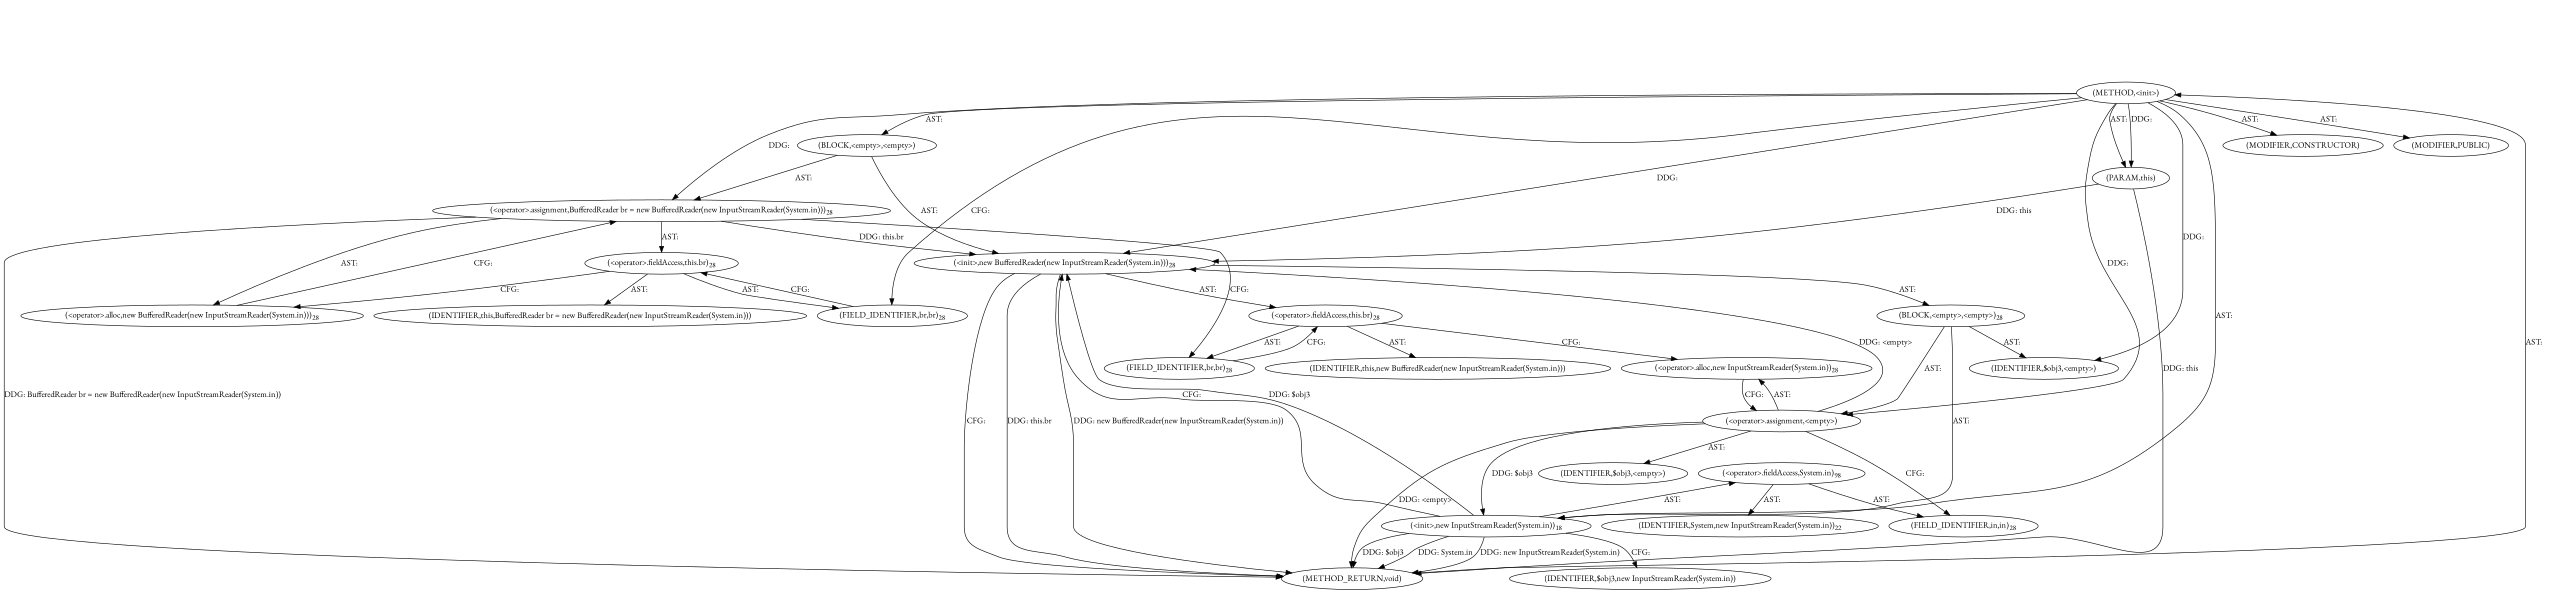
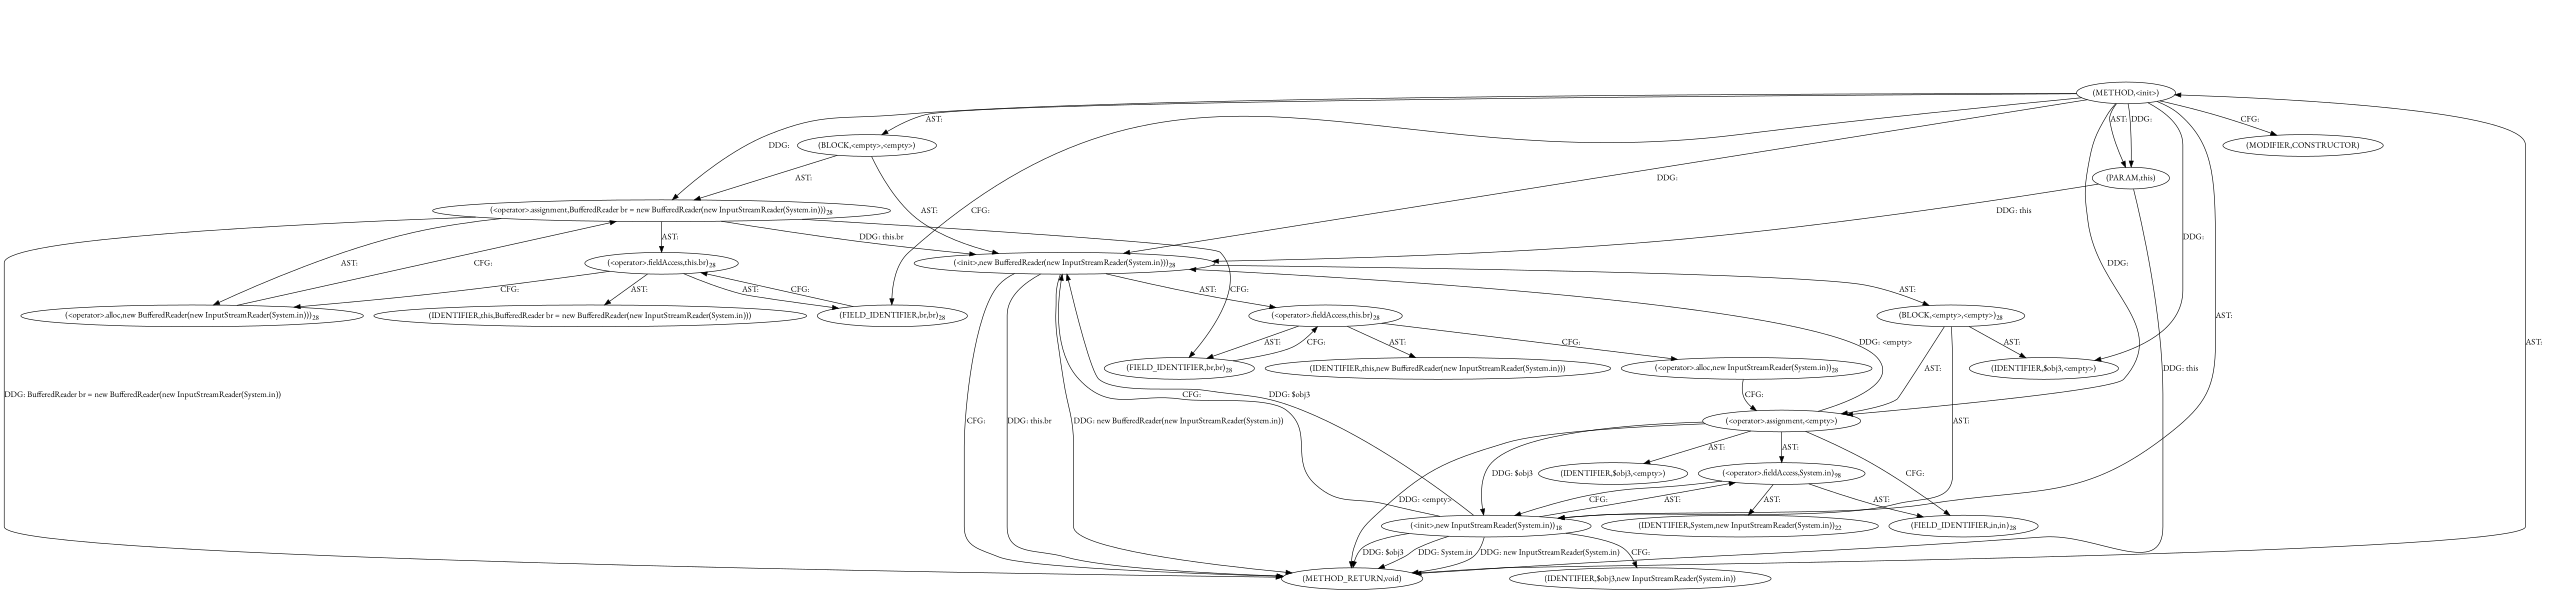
  digraph {
    fontname="EB Garamond"
    node [fontname="EB Garamond"]
    edge [fontname="EB Garamond"]
    n1 [label=<(METHOD,&lt;init&gt;)>]
    n2 [label=<(PARAM,this)>]
    n3 [label=<(BLOCK,&lt;empty&gt;,&lt;empty&gt;)>]
    n4 [label=<(&lt;operator&gt;.assignment,BufferedReader br = new BufferedReader(new InputStreamReader(System.in)))<SUB>28</SUB>>]
    n5 [label=<(FIELD_IDENTIFIER,br,br)<SUB>28</SUB>>]
    n6 [label=<(&lt;init&gt;,new BufferedReader(new InputStreamReader(System.in)))<SUB>28</SUB>>]
    n7 [label=<(&lt;operator&gt;.assignment,&lt;empty&gt;)>]
    n8 [label=<(&lt;init&gt;,new InputStreamReader(System.in))<SUB>18</SUB>>]
    n9 [label=<(IDENTIFIER,$obj3,&lt;empty&gt;)>]
    n10 [label=<(MODIFIER,CONSTRUCTOR)>]
-   n11 [label=<(MODIFIER,PUBLIC)>]
    n12 [label=<(METHOD_RETURN,void)>]
    n13 [label=<(&lt;operator&gt;.fieldAccess,this.br)<SUB>28</SUB>>]
    n14 [label=<(&lt;operator&gt;.alloc,new BufferedReader(new InputStreamReader(System.in)))<SUB>28</SUB>>]
    n15 [label=<(FIELD_IDENTIFIER,br,br)<SUB>28</SUB>>]
    n16 [label=<(&lt;operator&gt;.fieldAccess,this.br)<SUB>28</SUB>>]
    n17 [label=<(BLOCK,&lt;empty&gt;,&lt;empty&gt;)<SUB>28</SUB>>]
    n18 [label=<(&lt;operator&gt;.alloc,new InputStreamReader(System.in))<SUB>28</SUB>>]
    n19 [label=<(IDENTIFIER,$obj3,&lt;empty&gt;)>]
    n20 [label=<(FIELD_IDENTIFIER,in,in)<SUB>28</SUB>>]
    n21 [label=<(IDENTIFIER,$obj3,new InputStreamReader(System.in))>]
    n22 [label=<(&lt;operator&gt;.fieldAccess,System.in)<SUB>98</SUB>>]
    n23 [label=<(IDENTIFIER,this,BufferedReader br = new BufferedReader(new InputStreamReader(System.in)))>]
    n24 [label=<(IDENTIFIER,this,new BufferedReader(new InputStreamReader(System.in)))>]
    n25 [label=<(IDENTIFIER,System,new InputStreamReader(System.in))<SUB>22</SUB>>]
    n1 -> n2 [label="AST: "]
    n1 -> n2 [label="DDG: "]
    n1 -> n3 [label="AST: "]
    n1 -> n4 [label="DDG: "]
    n1 -> n5 [label="CFG: "]
    n1 -> n6 [label="DDG: "]
    n1 -> n7 [label="DDG: "]
    n1 -> n8 [label="AST: "]
    n1 -> n9 [label="DDG: "]
-   n1 -> n10 [label="AST: "]
-   n1 -> n11 [label="AST: "]
+   n1 -> n10 [label="CFG: "]
    n2 -> n6 [label="DDG: this"]
    n2 -> n12 [label="DDG: this"]
    n3 -> n4 [label="AST: "]
    n3 -> n6 [label="AST: "]
    n4 -> n6 [label="DDG: this.br"]
    n4 -> n12 [label="DDG: BufferedReader br = new BufferedReader(new InputStreamReader(System.in))"]
    n4 -> n13 [label="AST: "]
    n4 -> n14 [label="AST: "]
    n4 -> n15 [label="CFG: "]
    n5 -> n13 [label="CFG: "]
    n6 -> n12 [label="CFG: "]
    n6 -> n12 [label="DDG: this.br"]
    n6 -> n12 [label="DDG: new BufferedReader(new InputStreamReader(System.in))"]
    n6 -> n16 [label="AST: "]
    n6 -> n17 [label="AST: "]
    n7 -> n6 [label="DDG: &lt;empty&gt;"]
    n7 -> n8 [label="DDG: $obj3"]
    n7 -> n12 [label="DDG: &lt;empty&gt;"]
-   n7 -> n18 [label="AST: "]
+   n7 -> n22 [label="AST: "]
    n7 -> n19 [label="AST: "]
    n7 -> n20 [label="CFG: "]
    n8 -> n6 [label="CFG: "]
    n8 -> n6 [label="DDG: $obj3"]
    n8 -> n12 [label="DDG: $obj3"]
    n8 -> n12 [label="DDG: System.in"]
    n8 -> n12 [label="DDG: new InputStreamReader(System.in)"]
    n8 -> n21 [label="CFG: "]
    n8 -> n22 [label="AST: "]
    n12 -> n1 [label="AST: "]
    n13 -> n5 [label="AST: "]
    n13 -> n14 [label="CFG: "]
    n13 -> n23 [label="AST: "]
    n14 -> n4 [label="CFG: "]
    n15 -> n16 [label="CFG: "]
    n16 -> n15 [label="AST: "]
    n16 -> n18 [label="CFG: "]
    n16 -> n24 [label="AST: "]
    n17 -> n7 [label="AST: "]
    n17 -> n8 [label="AST: "]
    n17 -> n9 [label="AST: "]
    n18 -> n7 [label="CFG: "]
+   n22 -> n8 [label="CFG: "]
    n22 -> n20 [label="AST: "]
    n22 -> n25 [label="AST: "]
  }
